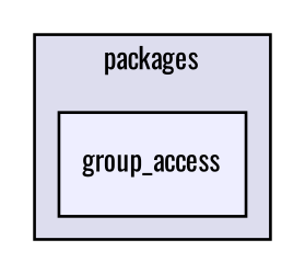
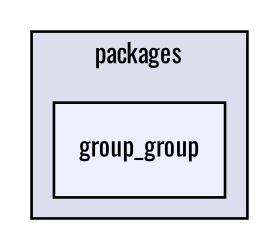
  digraph {
    compound=true
    fontname=Oswald
-   n1 [fillcolor="#eeeeff" fontname=Oswald fontsize=10 label=group_access pencolor=black shape=box style=filled]
+   n1 [fillcolor="#eeeeff" fontname=Oswald fontsize=10 label=group_group pencolor=black shape=box style=filled]
    subgraph cluster_1 {
      bgcolor="#ddddee"
      fontsize=10
      label=packages
      pencolor=black
      n1
    }
  }
